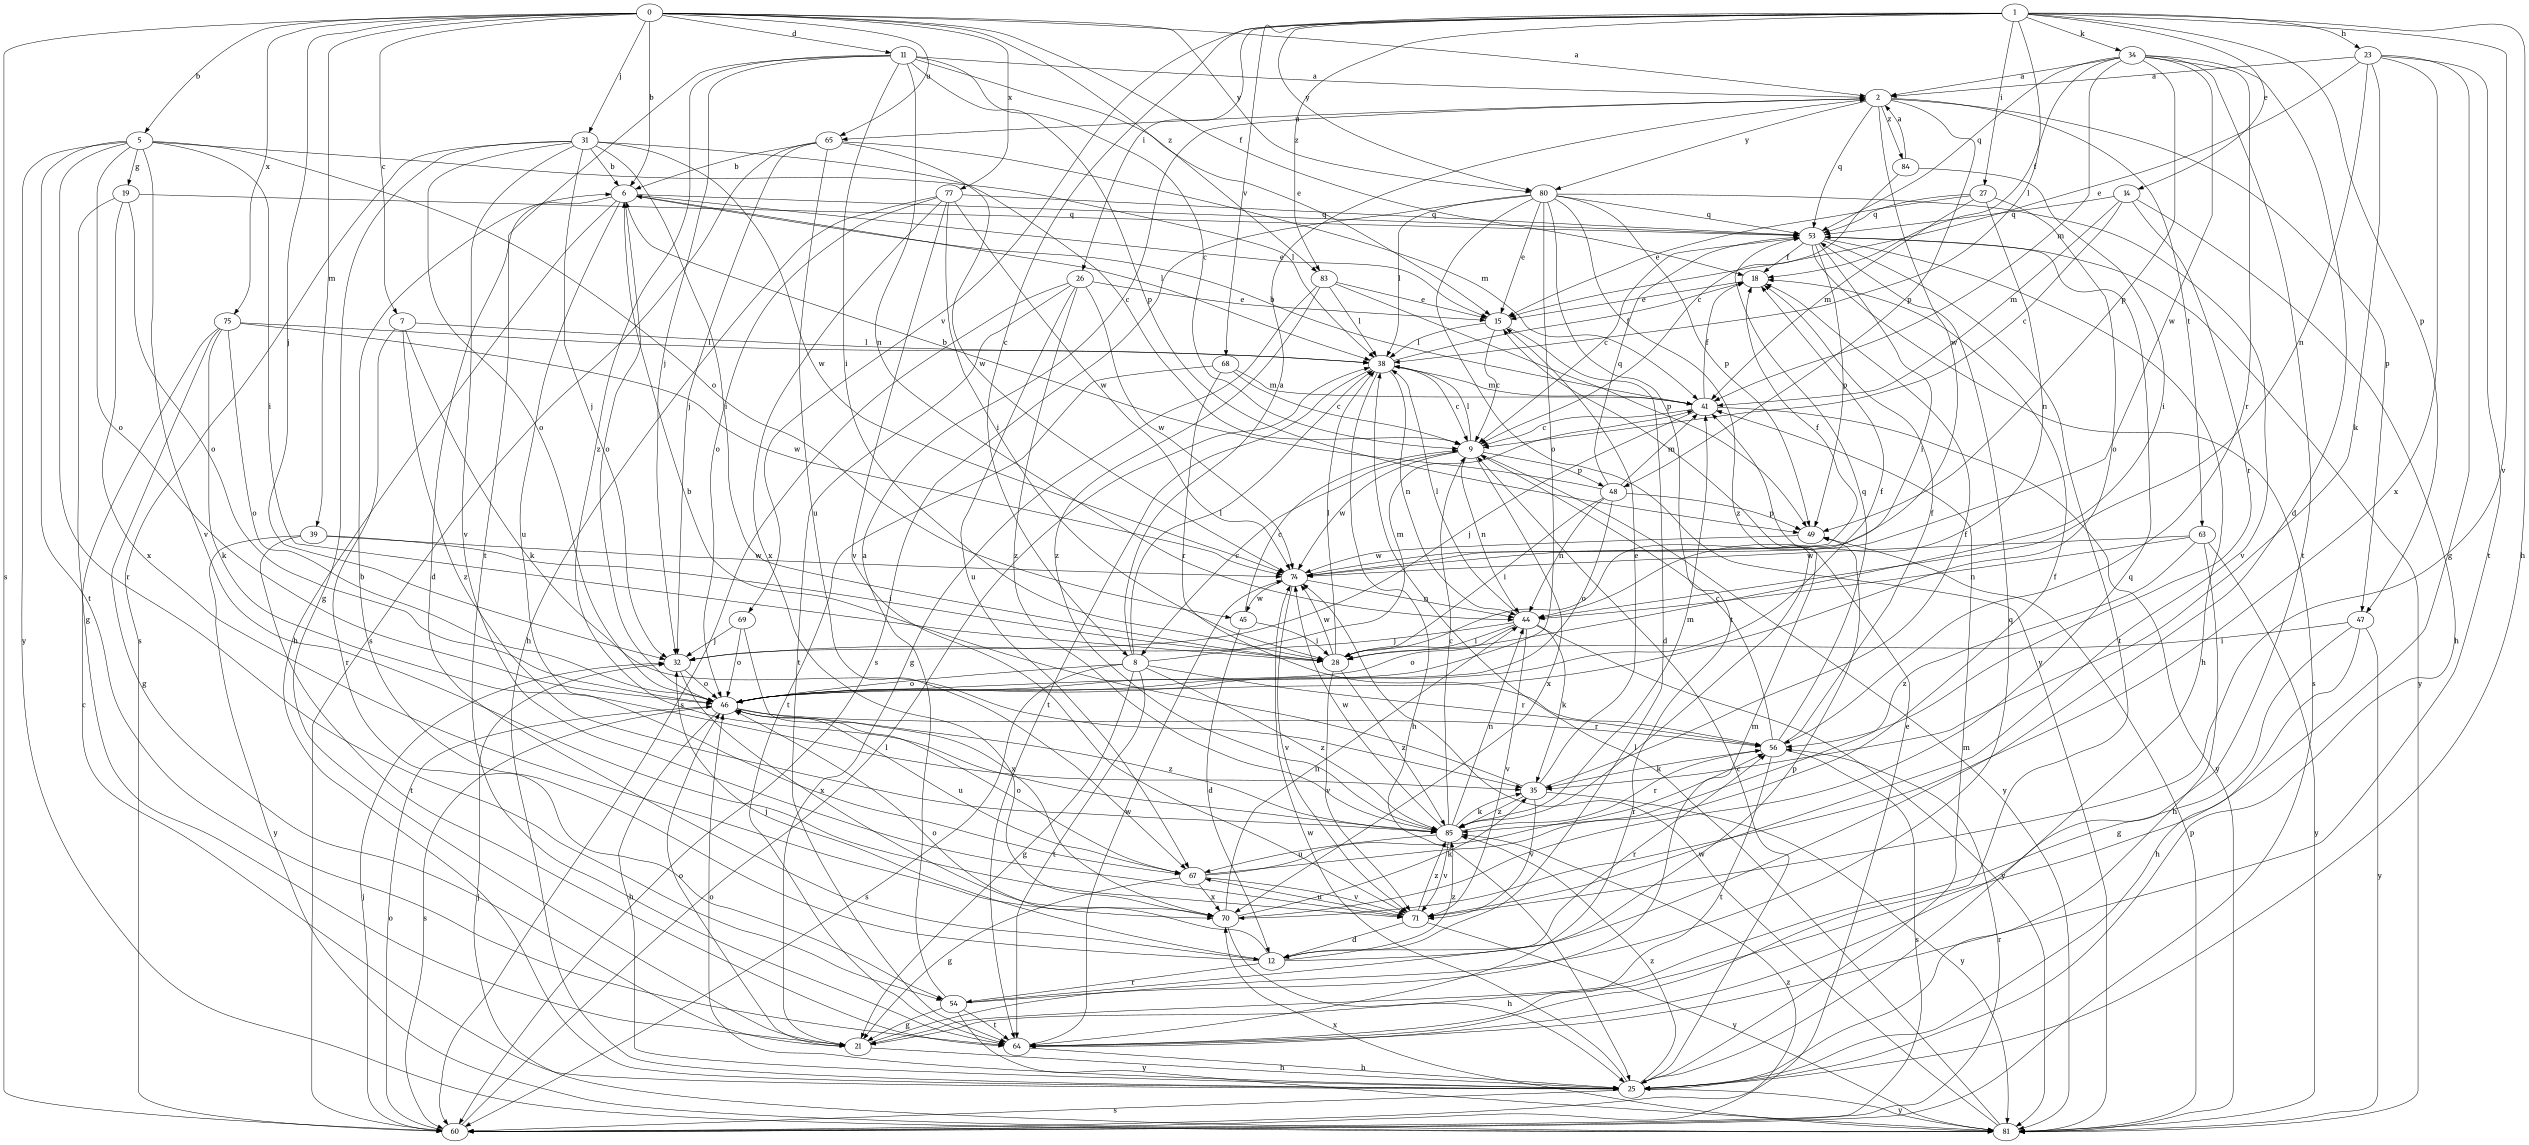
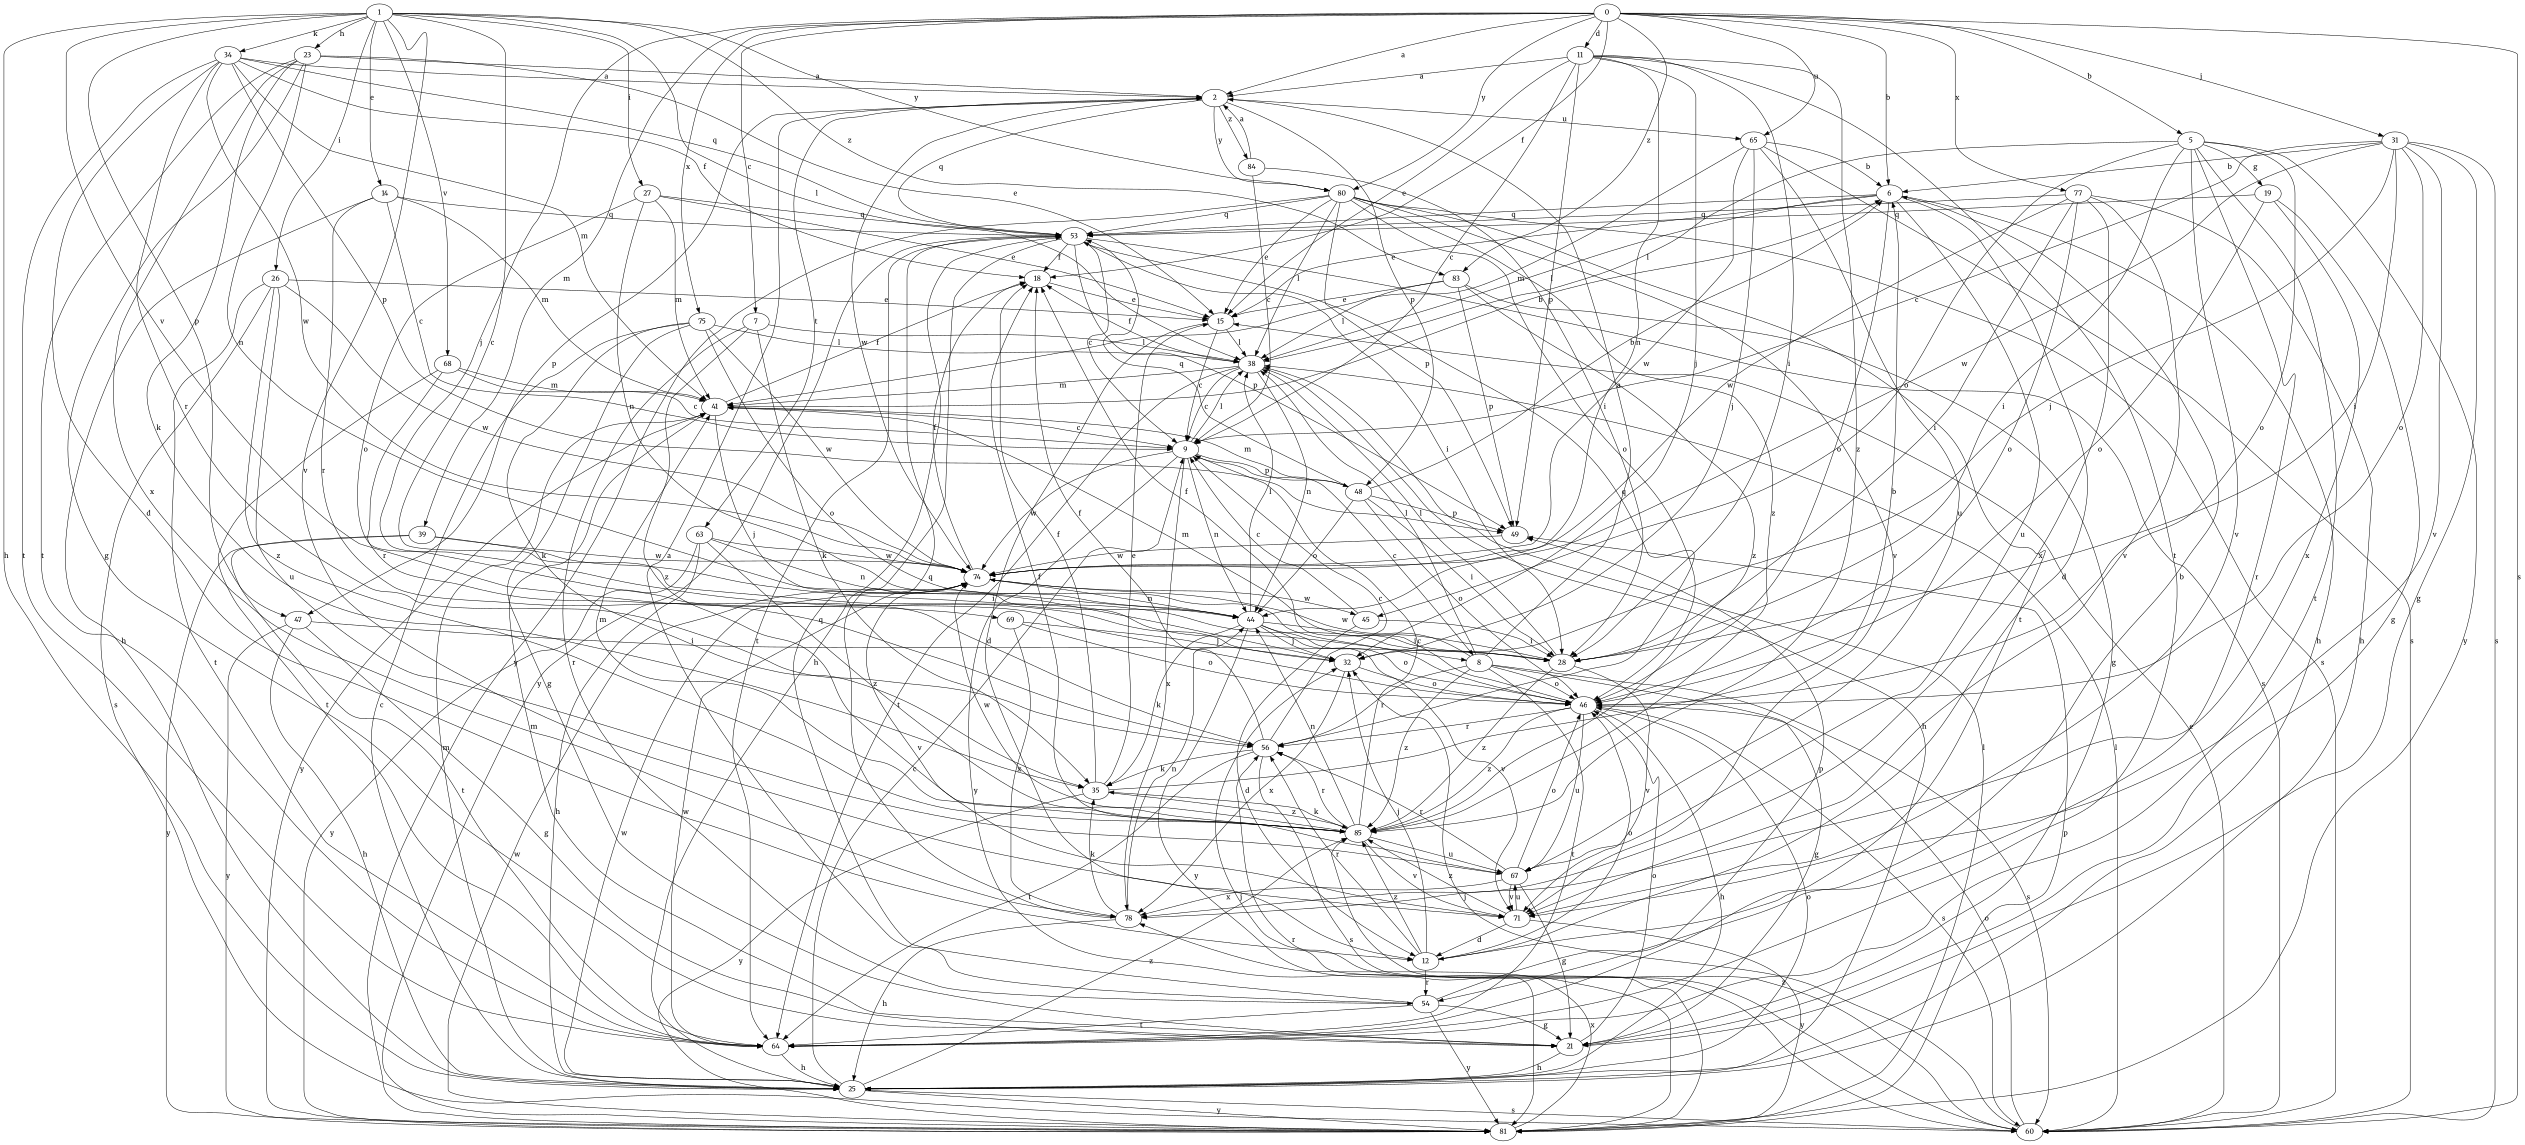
  strict digraph {
    fontname=Merriweather
    node [fontname=Merriweather]
    edge [fontname=Merriweather]
    0
    2
    5
    6
    7
    11
    18
    31
    32
    39
    60
    65
    75
    77
    80
    83
    47
    48
    53
    63
    74
    84
    38
    71
    19
    28
    45
    46
    54
    64
    81
    25
    12
    15
    67
    35
    85
    9
    44
    49
    21
-   78 [label=70]
+   78
    56
    41
    1
    8
    14
    23
    26
    27
    34
    68
    69
    0 -> 2 [label=a]
    0 -> 5 [label=b]
    0 -> 6 [label=b]
    0 -> 7 [label=c]
    0 -> 11 [label=d]
    0 -> 18 [label=f]
    0 -> 31 [label=j]
    0 -> 32 [label=j]
    0 -> 39 [label=m]
    0 -> 60 [label=s]
    0 -> 65 [label=u]
    0 -> 75 [label=x]
    0 -> 77 [label=x]
    0 -> 80 [label=y]
    0 -> 83 [label=z]
    2 -> 65 [label=u]
    2 -> 80 [label=y]
    2 -> 47 [label=p]
    2 -> 48 [label=p]
    2 -> 53 [label=q]
    2 -> 63 [label=t]
    2 -> 74 [label=w]
    2 -> 84 [label=z]
    5 -> 38 [label=l]
    5 -> 71 [label=v]
    5 -> 19 [label=g]
    5 -> 28 [label=i]
    5 -> 45 [label=o]
    5 -> 46 [label=o]
    5 -> 54 [label=r]
    5 -> 64 [label=t]
    5 -> 81 [label=y]
    6 -> 53 [label=q]
    6 -> 38 [label=l]
    6 -> 46 [label=o]
    6 -> 25 [label=h]
    6 -> 12 [label=d]
    6 -> 15 [label=e]
    6 -> 67 [label=u]
    7 -> 38 [label=l]
    7 -> 54 [label=r]
    7 -> 35 [label=k]
    7 -> 85 [label=z]
    11 -> 2 [label=a]
    11 -> 32 [label=j]
    11 -> 28 [label=i]
    11 -> 64 [label=t]
    11 -> 15 [label=e]
    11 -> 85 [label=z]
    11 -> 9 [label=c]
    11 -> 44 [label=n]
    11 -> 49 [label=p]
    18 -> 15 [label=e]
    31 -> 6 [label=b]
    31 -> 32 [label=j]
    31 -> 60 [label=s]
    31 -> 74 [label=w]
    31 -> 71 [label=v]
    31 -> 28 [label=i]
    31 -> 46 [label=o]
    31 -> 9 [label=c]
    31 -> 21 [label=g]
    32 -> 46 [label=o]
    32 -> 78 [label=x]
    39 -> 74 [label=w]
    39 -> 28 [label=i]
    39 -> 64 [label=t]
    39 -> 81 [label=y]
    60 -> 32 [label=j]
    60 -> 38 [label=l]
    60 -> 46 [label=o]
    60 -> 15 [label=e]
    60 -> 85 [label=z]
    60 -> 56 [label=r]
    65 -> 6 [label=b]
    65 -> 32 [label=j]
    65 -> 60 [label=s]
    65 -> 74 [label=w]
    65 -> 67 [label=u]
    65 -> 41 [label=m]
    75 -> 74 [label=w]
    75 -> 38 [label=l]
    75 -> 46 [label=o]
    75 -> 25 [label=c]
    75 -> 35 [label=k]
    75 -> 21 [label=g]
    77 -> 53 [label=q]
    77 -> 74 [label=w]
    77 -> 71 [label=v]
    77 -> 28 [label=i]
    77 -> 46 [label=o]
    77 -> 25 [label=h]
    77 -> 78 [label=x]
    80 -> 60 [label=s]
    80 -> 53 [label=q]
    80 -> 38 [label=l]
    80 -> 71 [label=v]
    80 -> 46 [label=o]
    80 -> 64 [label=t]
    80 -> 81 [label=y]
    80 -> 15 [label=e]
    80 -> 85 [label=z]
    80 -> 49 [label=p]
    83 -> 38 [label=l]
    83 -> 15 [label=e]
    83 -> 85 [label=z]
    83 -> 49 [label=p]
    83 -> 21 [label=g]
    47 -> 28 [label=i]
    47 -> 81 [label=y]
    47 -> 25 [label=h]
    47 -> 21 [label=g]
    48 -> 6 [label=b]
    48 -> 53 [label=q]
    48 -> 28 [label=i]
    48 -> 46 [label=o]
-   48 -> 44 [label=n]
+   48 -> 44 [label=o]
    48 -> 49 [label=p]
    48 -> 41 [label=m]
    53 -> 18 [label=f]
    53 -> 60 [label=s]
    53 -> 28 [label=i]
    53 -> 64 [label=t]
    53 -> 81 [label=y]
    53 -> 25 [label=h]
    53 -> 9 [label=c]
    53 -> 49 [label=p]
    63 -> 74 [label=w]
    63 -> 81 [label=y]
    63 -> 25 [label=h]
    63 -> 85 [label=z]
    63 -> 44 [label=n]
    74 -> 18 [label=f]
    74 -> 71 [label=v]
    74 -> 45 [label=w]
    74 -> 44 [label=n]
    84 -> 2 [label=a]
    84 -> 28 [label=i]
    84 -> 9 [label=c]
    38 -> 18 [label=f]
    38 -> 64 [label=t]
    38 -> 25 [label=h]
    38 -> 9 [label=c]
    38 -> 44 [label=n]
    38 -> 41 [label=m]
    71 -> 81 [label=y]
    71 -> 12 [label=d]
    71 -> 67 [label=u]
    71 -> 85 [label=z]
    19 -> 53 [label=q]
    19 -> 46 [label=o]
    19 -> 21 [label=g]
    19 -> 78 [label=x]
    28 -> 74 [label=w]
    28 -> 38 [label=l]
    28 -> 71 [label=v]
    28 -> 85 [label=z]
    45 -> 28 [label=i]
    45 -> 12 [label=d]
    45 -> 9 [label=c]
    46 -> 18 [label=f]
    46 -> 60 [label=s]
    46 -> 25 [label=h]
    46 -> 67 [label=u]
    46 -> 85 [label=z]
    46 -> 56 [label=r]
    54 -> 2 [label=a]
    54 -> 53 [label=q]
    54 -> 64 [label=t]
    54 -> 81 [label=y]
    54 -> 49 [label=p]
    54 -> 21 [label=g]
    64 -> 74 [label=w]
    64 -> 25 [label=h]
    81 -> 32 [label=j]
    81 -> 74 [label=w]
    81 -> 38 [label=l]
    81 -> 49 [label=p]
    81 -> 78 [label=x]
    25 -> 60 [label=s]
    25 -> 74 [label=w]
    25 -> 46 [label=o]
    25 -> 81 [label=y]
    25 -> 85 [label=z]
    25 -> 9 [label=c]
    25 -> 41 [label=m]
    12 -> 6 [label=b]
    12 -> 32 [label=j]
    12 -> 46 [label=o]
    12 -> 54 [label=r]
    12 -> 85 [label=z]
    12 -> 56 [label=r]
    15 -> 38 [label=l]
    15 -> 12 [label=d]
    15 -> 9 [label=c]
    67 -> 18 [label=f]
    67 -> 71 [label=v]
    67 -> 46 [label=o]
    67 -> 21 [label=g]
    67 -> 78 [label=x]
    67 -> 56 [label=r]
    35 -> 6 [label=b]
    35 -> 18 [label=f]
-   35 -> 71 [label=v]
    35 -> 81 [label=y]
    35 -> 15 [label=e]
    35 -> 85 [label=z]
    85 -> 74 [label=w]
    85 -> 71 [label=v]
    85 -> 67 [label=u]
    85 -> 35 [label=k]
    85 -> 9 [label=c]
    85 -> 44 [label=n]
    85 -> 56 [label=r]
    85 -> 41 [label=m]
    9 -> 48 [label=p]
    9 -> 74 [label=w]
    9 -> 38 [label=l]
    9 -> 81 [label=y]
    9 -> 44 [label=n]
    9 -> 78 [label=x]
    9 -> 8 [label=c]
    44 -> 32 [label=j]
    44 -> 38 [label=l]
    44 -> 71 [label=v]
    44 -> 28 [label=i]
    44 -> 46 [label=o]
    44 -> 81 [label=y]
    44 -> 35 [label=k]
    49 -> 74 [label=w]
    21 -> 46 [label=o]
    21 -> 25 [label=h]
    21 -> 41 [label=m]
    78 -> 53 [label=q]
    78 -> 25 [label=h]
    78 -> 35 [label=k]
    78 -> 44 [label=n]
    56 -> 18 [label=f]
    56 -> 60 [label=s]
    56 -> 53 [label=q]
    56 -> 64 [label=t]
    56 -> 35 [label=k]
    56 -> 9 [label=c]
    41 -> 6 [label=b]
    41 -> 18 [label=f]
    41 -> 32 [label=j]
    41 -> 81 [label=y]
    41 -> 9 [label=c]
    1 -> 80 [label=y]
    1 -> 83 [label=z]
    1 -> 47 [label=p]
    1 -> 38 [label=l]
    1 -> 71 [label=v]
    1 -> 25 [label=h]
    1 -> 8 [label=c]
    1 -> 14 [label=e]
    1 -> 23 [label=h]
    1 -> 26 [label=i]
    1 -> 27 [label=i]
    1 -> 34 [label=k]
    1 -> 68 [label=v]
    1 -> 69 [label=v]
    8 -> 2 [label=a]
    8 -> 60 [label=s]
    8 -> 38 [label=l]
    8 -> 46 [label=o]
    8 -> 64 [label=t]
    8 -> 85 [label=z]
    8 -> 21 [label=g]
    8 -> 56 [label=r]
    8 -> 41 [label=m]
    14 -> 53 [label=q]
    14 -> 25 [label=h]
    14 -> 9 [label=c]
    14 -> 56 [label=r]
    14 -> 41 [label=m]
    23 -> 2 [label=a]
    23 -> 64 [label=t]
    23 -> 15 [label=e]
    23 -> 35 [label=k]
    23 -> 44 [label=n]
    23 -> 21 [label=g]
    23 -> 78 [label=x]
    26 -> 60 [label=s]
    26 -> 74 [label=w]
    26 -> 64 [label=t]
    26 -> 15 [label=e]
    26 -> 67 [label=u]
    26 -> 85 [label=z]
    27 -> 53 [label=q]
    27 -> 46 [label=o]
    27 -> 15 [label=e]
    27 -> 44 [label=n]
    27 -> 41 [label=m]
    34 -> 2 [label=a]
    34 -> 18 [label=f]
    34 -> 53 [label=q]
    34 -> 74 [label=w]
    34 -> 64 [label=t]
    34 -> 12 [label=d]
    34 -> 49 [label=p]
    34 -> 56 [label=r]
    34 -> 41 [label=m]
    68 -> 64 [label=t]
    68 -> 9 [label=c]
    68 -> 56 [label=r]
    68 -> 41 [label=m]
    69 -> 32 [label=j]
    69 -> 46 [label=o]
    69 -> 78 [label=x]
  }
